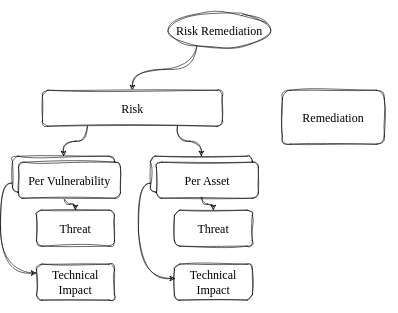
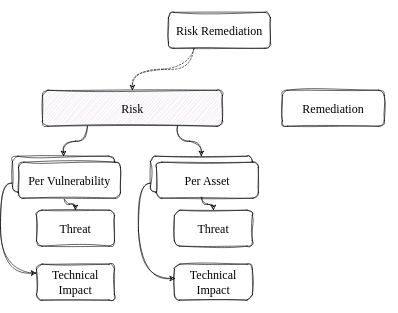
  <mxCell id="0" />
  <mxCell id="1" parent="0" />
- <mxCell id="2" style="edgeStyle=orthogonalEdgeStyle;curved=1;rounded=0;sketch=1;hachureGap=4;jiggle=2;curveFitting=1;orthogonalLoop=1;jettySize=auto;html=1;exitX=0.25;exitY=1;exitDx=0;exitDy=0;strokeColor=default;align=center;verticalAlign=middle;fontFamily=Architects Daughter;fontSource=https%3A%2F%2Ffonts.googleapis.com%2Fcss%3Ffamily%3DArchitects%2BDaughter;fontSize=11;fontColor=default;labelBackgroundColor=default;endArrow=classic;" parent="1" source="3" target="19" edge="1"><mxGeometry relative="1" as="geometry" /></mxCell>
- <mxCell id="3" value="Risk Remediation" style="ellipse;whiteSpace=wrap;html=1;sketch=1;hachureGap=4;jiggle=2;curveFitting=1;fontFamily=Architects Daughter;fontSource=https%3A%2F%2Ffonts.googleapis.com%2Fcss%3Ffamily%3DArchitects%2BDaughter;fontSize=20;" parent="1" vertex="1"><mxGeometry x="280" y="20" width="170" height="60" as="geometry" /></mxCell>
+ <mxCell id="2" style="edgeStyle=orthogonalEdgeStyle;curved=1;rounded=0;sketch=1;hachureGap=4;jiggle=2;curveFitting=1;orthogonalLoop=1;jettySize=auto;html=1;exitX=0.25;exitY=1;exitDx=0;exitDy=0;strokeColor=default;align=center;verticalAlign=middle;fontFamily=Architects Daughter;fontSource=https%3A%2F%2Ffonts.googleapis.com%2Fcss%3Ffamily%3DArchitects%2BDaughter;fontSize=11;fontColor=default;labelBackgroundColor=default;endArrow=classic;dashed=1;" parent="1" source="3" target="19" edge="1"><mxGeometry relative="1" as="geometry" /></mxCell>
+ <mxCell id="3" value="Risk Remediation" style="rounded=1;whiteSpace=wrap;html=1;sketch=1;hachureGap=4;jiggle=2;curveFitting=1;fontFamily=Architects Daughter;fontSource=https%3A%2F%2Ffonts.googleapis.com%2Fcss%3Ffamily%3DArchitects%2BDaughter;fontSize=20;" parent="1" vertex="1"><mxGeometry x="280" y="20" width="170" height="60" as="geometry" /></mxCell>
  <mxCell id="4" style="edgeStyle=orthogonalEdgeStyle;curved=1;rounded=0;sketch=1;hachureGap=4;jiggle=2;curveFitting=1;orthogonalLoop=1;jettySize=auto;html=1;exitX=0.5;exitY=1;exitDx=0;exitDy=0;strokeColor=default;align=center;verticalAlign=middle;fontFamily=Architects Daughter;fontSource=https%3A%2F%2Ffonts.googleapis.com%2Fcss%3Ffamily%3DArchitects%2BDaughter;fontSize=11;fontColor=default;labelBackgroundColor=default;endArrow=classic;" parent="1" source="6" target="10" edge="1"><mxGeometry relative="1" as="geometry" /></mxCell>
  <mxCell id="5" style="edgeStyle=orthogonalEdgeStyle;curved=1;rounded=0;sketch=1;hachureGap=4;jiggle=2;curveFitting=1;orthogonalLoop=1;jettySize=auto;html=1;exitX=0;exitY=0.75;exitDx=0;exitDy=0;entryX=0;entryY=0.25;entryDx=0;entryDy=0;strokeColor=default;align=center;verticalAlign=middle;fontFamily=Architects Daughter;fontSource=https%3A%2F%2Ffonts.googleapis.com%2Fcss%3Ffamily%3DArchitects%2BDaughter;fontSize=11;fontColor=default;labelBackgroundColor=default;endArrow=classic;" parent="1" source="6" target="11" edge="1"><mxGeometry relative="1" as="geometry" /></mxCell>
  <mxCell id="6" value="Per Vulnerability" style="rounded=1;whiteSpace=wrap;html=1;sketch=1;hachureGap=4;jiggle=2;curveFitting=1;fontFamily=Architects Daughter;fontSource=https%3A%2F%2Ffonts.googleapis.com%2Fcss%3Ffamily%3DArchitects%2BDaughter;fontSize=20;" parent="1" vertex="1"><mxGeometry x="20" y="260" width="170" height="60" as="geometry" /></mxCell>
  <mxCell id="7" style="edgeStyle=orthogonalEdgeStyle;curved=1;rounded=0;sketch=1;hachureGap=4;jiggle=2;curveFitting=1;orthogonalLoop=1;jettySize=auto;html=1;exitX=0.5;exitY=1;exitDx=0;exitDy=0;strokeColor=default;align=center;verticalAlign=middle;fontFamily=Architects Daughter;fontSource=https%3A%2F%2Ffonts.googleapis.com%2Fcss%3Ffamily%3DArchitects%2BDaughter;fontSize=11;fontColor=default;labelBackgroundColor=default;endArrow=classic;" parent="1" source="8" target="12" edge="1"><mxGeometry relative="1" as="geometry" /></mxCell>
  <mxCell id="8" value="Per Asset" style="rounded=1;whiteSpace=wrap;html=1;sketch=1;hachureGap=4;jiggle=2;curveFitting=1;fontFamily=Architects Daughter;fontSource=https%3A%2F%2Ffonts.googleapis.com%2Fcss%3Ffamily%3DArchitects%2BDaughter;fontSize=20;" parent="1" vertex="1"><mxGeometry x="250" y="260" width="170" height="60" as="geometry" /></mxCell>
- <mxCell id="9" value="Remediation" style="rounded=1;whiteSpace=wrap;html=1;sketch=1;hachureGap=4;jiggle=2;curveFitting=1;fontFamily=Architects Daughter;fontSource=https%3A%2F%2Ffonts.googleapis.com%2Fcss%3Ffamily%3DArchitects%2BDaughter;fontSize=20;" parent="1" vertex="1"><mxGeometry x="470" y="150" width="170" height="90" as="geometry" /></mxCell>
+ <mxCell id="9" value="Remediation" style="rounded=1;whiteSpace=wrap;html=1;sketch=1;hachureGap=4;jiggle=2;curveFitting=1;fontFamily=Architects Daughter;fontSource=https%3A%2F%2Ffonts.googleapis.com%2Fcss%3Ffamily%3DArchitects%2BDaughter;fontSize=20;" parent="1" vertex="1"><mxGeometry x="470" y="150" width="170" height="60" as="geometry" /></mxCell>
  <mxCell id="10" value="Threat" style="rounded=1;whiteSpace=wrap;html=1;sketch=1;hachureGap=4;jiggle=2;curveFitting=1;fontFamily=Architects Daughter;fontSource=https%3A%2F%2Ffonts.googleapis.com%2Fcss%3Ffamily%3DArchitects%2BDaughter;fontSize=20;" parent="1" vertex="1"><mxGeometry x="60" y="350" width="130" height="60" as="geometry" /></mxCell>
  <mxCell id="11" value="Technical&lt;div&gt;Impact&lt;/div&gt;" style="rounded=1;whiteSpace=wrap;html=1;sketch=1;hachureGap=4;jiggle=2;curveFitting=1;fontFamily=Architects Daughter;fontSource=https%3A%2F%2Ffonts.googleapis.com%2Fcss%3Ffamily%3DArchitects%2BDaughter;fontSize=20;" parent="1" vertex="1"><mxGeometry x="60" y="440" width="130" height="60" as="geometry" /></mxCell>
  <mxCell id="12" value="Threat" style="rounded=1;whiteSpace=wrap;html=1;sketch=1;hachureGap=4;jiggle=2;curveFitting=1;fontFamily=Architects Daughter;fontSource=https%3A%2F%2Ffonts.googleapis.com%2Fcss%3Ffamily%3DArchitects%2BDaughter;fontSize=20;" parent="1" vertex="1"><mxGeometry x="290" y="350" width="130" height="60" as="geometry" /></mxCell>
  <mxCell id="13" value="Technical&lt;div&gt;Impact&lt;/div&gt;" style="rounded=1;whiteSpace=wrap;html=1;sketch=1;hachureGap=4;jiggle=2;curveFitting=1;fontFamily=Architects Daughter;fontSource=https%3A%2F%2Ffonts.googleapis.com%2Fcss%3Ffamily%3DArchitects%2BDaughter;fontSize=20;" parent="1" vertex="1"><mxGeometry x="290" y="440" width="130" height="60" as="geometry" /></mxCell>
  <mxCell id="14" style="edgeStyle=orthogonalEdgeStyle;curved=1;rounded=0;sketch=1;hachureGap=4;jiggle=2;curveFitting=1;orthogonalLoop=1;jettySize=auto;html=1;exitX=0;exitY=0.75;exitDx=0;exitDy=0;entryX=0.008;entryY=0.4;entryDx=0;entryDy=0;entryPerimeter=0;strokeColor=default;align=center;verticalAlign=middle;fontFamily=Architects Daughter;fontSource=https%3A%2F%2Ffonts.googleapis.com%2Fcss%3Ffamily%3DArchitects%2BDaughter;fontSize=11;fontColor=default;labelBackgroundColor=default;endArrow=classic;" parent="1" source="8" target="13" edge="1"><mxGeometry relative="1" as="geometry" /></mxCell>
  <mxCell id="15" value="Per Vulnerability" style="rounded=1;whiteSpace=wrap;html=1;sketch=1;hachureGap=4;jiggle=2;curveFitting=1;fontFamily=Architects Daughter;fontSource=https%3A%2F%2Ffonts.googleapis.com%2Fcss%3Ffamily%3DArchitects%2BDaughter;fontSize=20;" parent="1" vertex="1"><mxGeometry x="30" y="270" width="170" height="60" as="geometry" /></mxCell>
  <mxCell id="16" value="Per Asset" style="rounded=1;whiteSpace=wrap;html=1;sketch=1;hachureGap=4;jiggle=2;curveFitting=1;fontFamily=Architects Daughter;fontSource=https%3A%2F%2Ffonts.googleapis.com%2Fcss%3Ffamily%3DArchitects%2BDaughter;fontSize=20;" parent="1" vertex="1"><mxGeometry x="260" y="270" width="170" height="60" as="geometry" /></mxCell>
  <mxCell id="17" style="edgeStyle=orthogonalEdgeStyle;curved=1;rounded=0;sketch=1;hachureGap=4;jiggle=2;curveFitting=1;orthogonalLoop=1;jettySize=auto;html=1;exitX=0.25;exitY=1;exitDx=0;exitDy=0;entryX=0.5;entryY=0;entryDx=0;entryDy=0;strokeColor=default;align=center;verticalAlign=middle;fontFamily=Architects Daughter;fontSource=https%3A%2F%2Ffonts.googleapis.com%2Fcss%3Ffamily%3DArchitects%2BDaughter;fontSize=11;fontColor=default;labelBackgroundColor=default;endArrow=classic;" parent="1" source="19" target="6" edge="1"><mxGeometry relative="1" as="geometry" /></mxCell>
  <mxCell id="18" style="edgeStyle=orthogonalEdgeStyle;curved=1;rounded=0;sketch=1;hachureGap=4;jiggle=2;curveFitting=1;orthogonalLoop=1;jettySize=auto;html=1;exitX=0.75;exitY=1;exitDx=0;exitDy=0;strokeColor=default;align=center;verticalAlign=middle;fontFamily=Architects Daughter;fontSource=https%3A%2F%2Ffonts.googleapis.com%2Fcss%3Ffamily%3DArchitects%2BDaughter;fontSize=11;fontColor=default;labelBackgroundColor=default;endArrow=classic;" parent="1" source="19" target="8" edge="1"><mxGeometry relative="1" as="geometry" /></mxCell>
- <mxCell id="19" value="Risk" style="rounded=1;whiteSpace=wrap;html=1;sketch=1;hachureGap=4;jiggle=2;curveFitting=1;fontFamily=Architects Daughter;fontSource=https%3A%2F%2Ffonts.googleapis.com%2Fcss%3Ffamily%3DArchitects%2BDaughter;fontSize=20;" parent="1" vertex="1"><mxGeometry x="70" y="150" width="300" height="60" as="geometry" /></mxCell>
+ <mxCell id="19" value="Risk" style="rounded=1;whiteSpace=wrap;html=1;sketch=1;hachureGap=4;jiggle=2;curveFitting=1;fontFamily=Architects Daughter;fontSource=https%3A%2F%2Ffonts.googleapis.com%2Fcss%3Ffamily%3DArchitects%2BDaughter;fontSize=20;fillColor=#e1d5e7;" parent="1" vertex="1"><mxGeometry x="70" y="150" width="300" height="60" as="geometry" /></mxCell>
